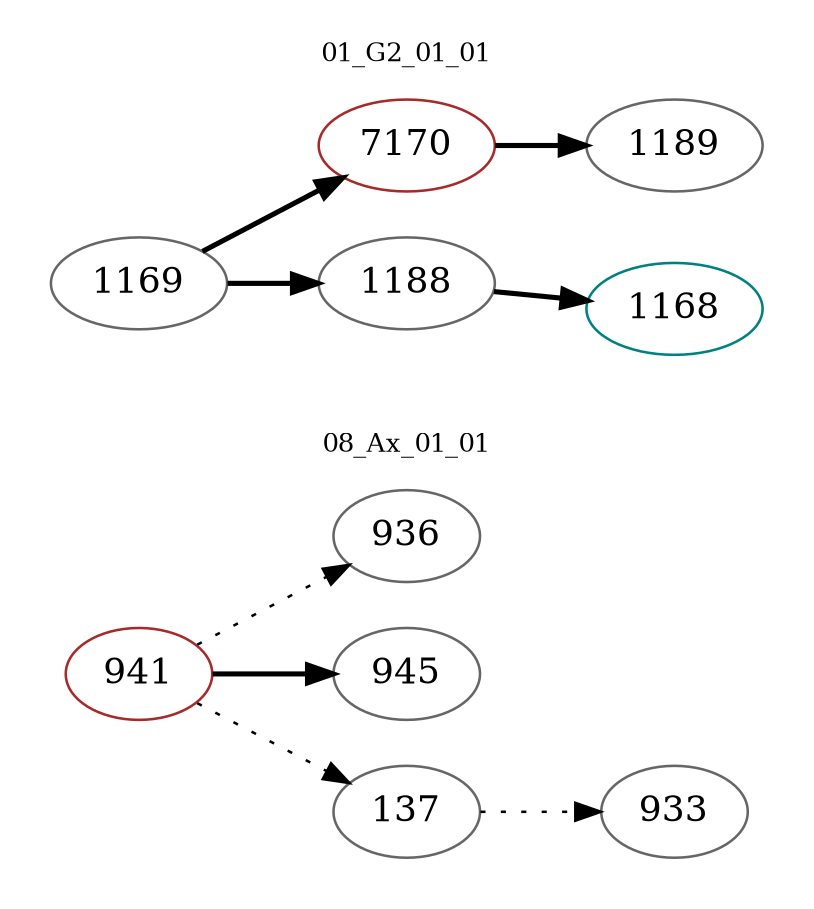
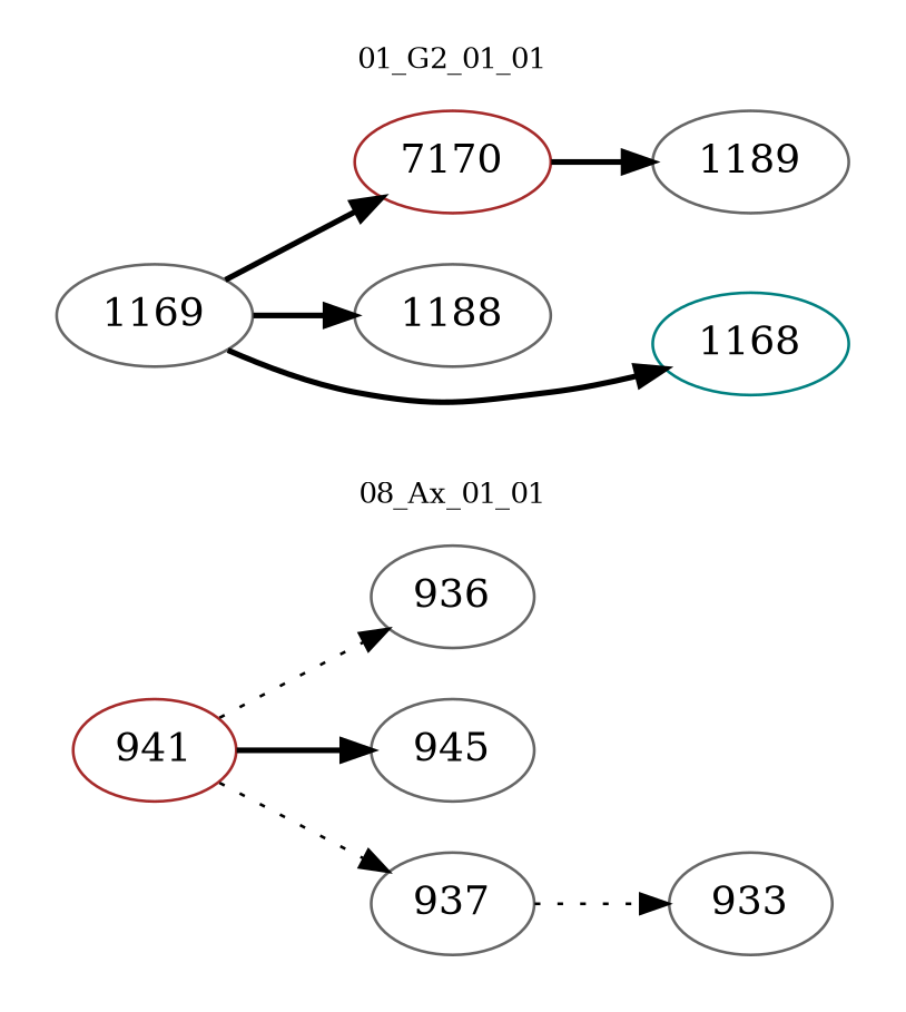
  digraph {
    rankdir=LR
    node [color=gray40]
    edge [color=black style=bold]
    n1 [color=brown label=941]
-   n2 [label=137]
+   n2 [label=937]
    n3 [label=945]
    n4 [label=936]
    n5 [label=933]
    n6 [label=1169]
    n7 [color=teal label=1168]
    n8 [color=brown label=7170]
    n9 [label=1188]
    n10 [label=1189]
    subgraph cluster_1 {
      color=white
      fontsize=10
      label="08_Ax_01_01"
      n1
      n2
      n3
      n4
      n5
    }
    subgraph cluster_2 {
      color=white
      fontsize=10
      label="01_G2_01_01"
      n6
      n7
      n8
      n9
      n10
    }
    n1 -> n2 [style=dotted]
    n1 -> n3
    n1 -> n4 [style=dotted]
    n2 -> n5 [style=dotted]
-   n9 -> n7
+   n6 -> n7
    n6 -> n8
    n6 -> n9
    n8 -> n10
  }
